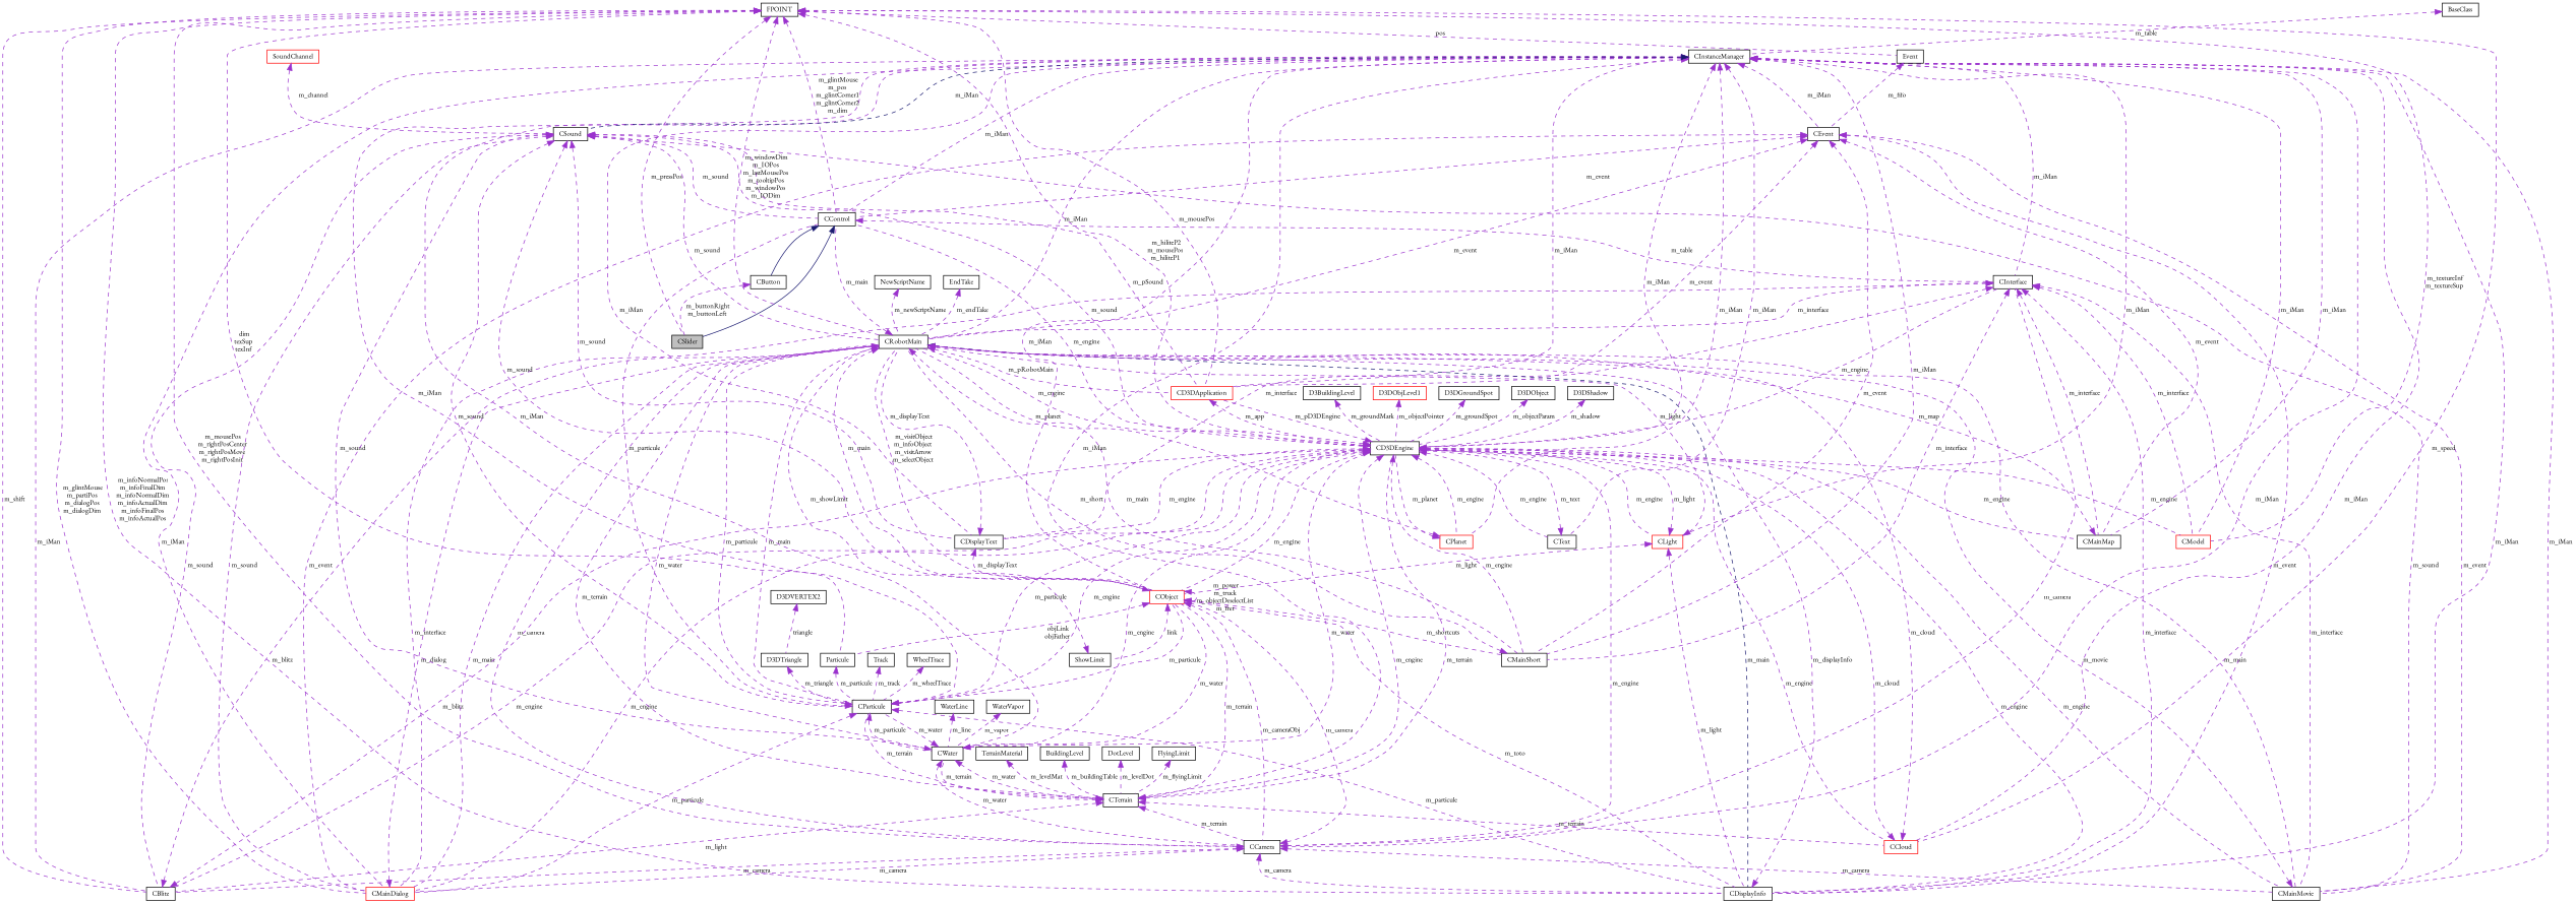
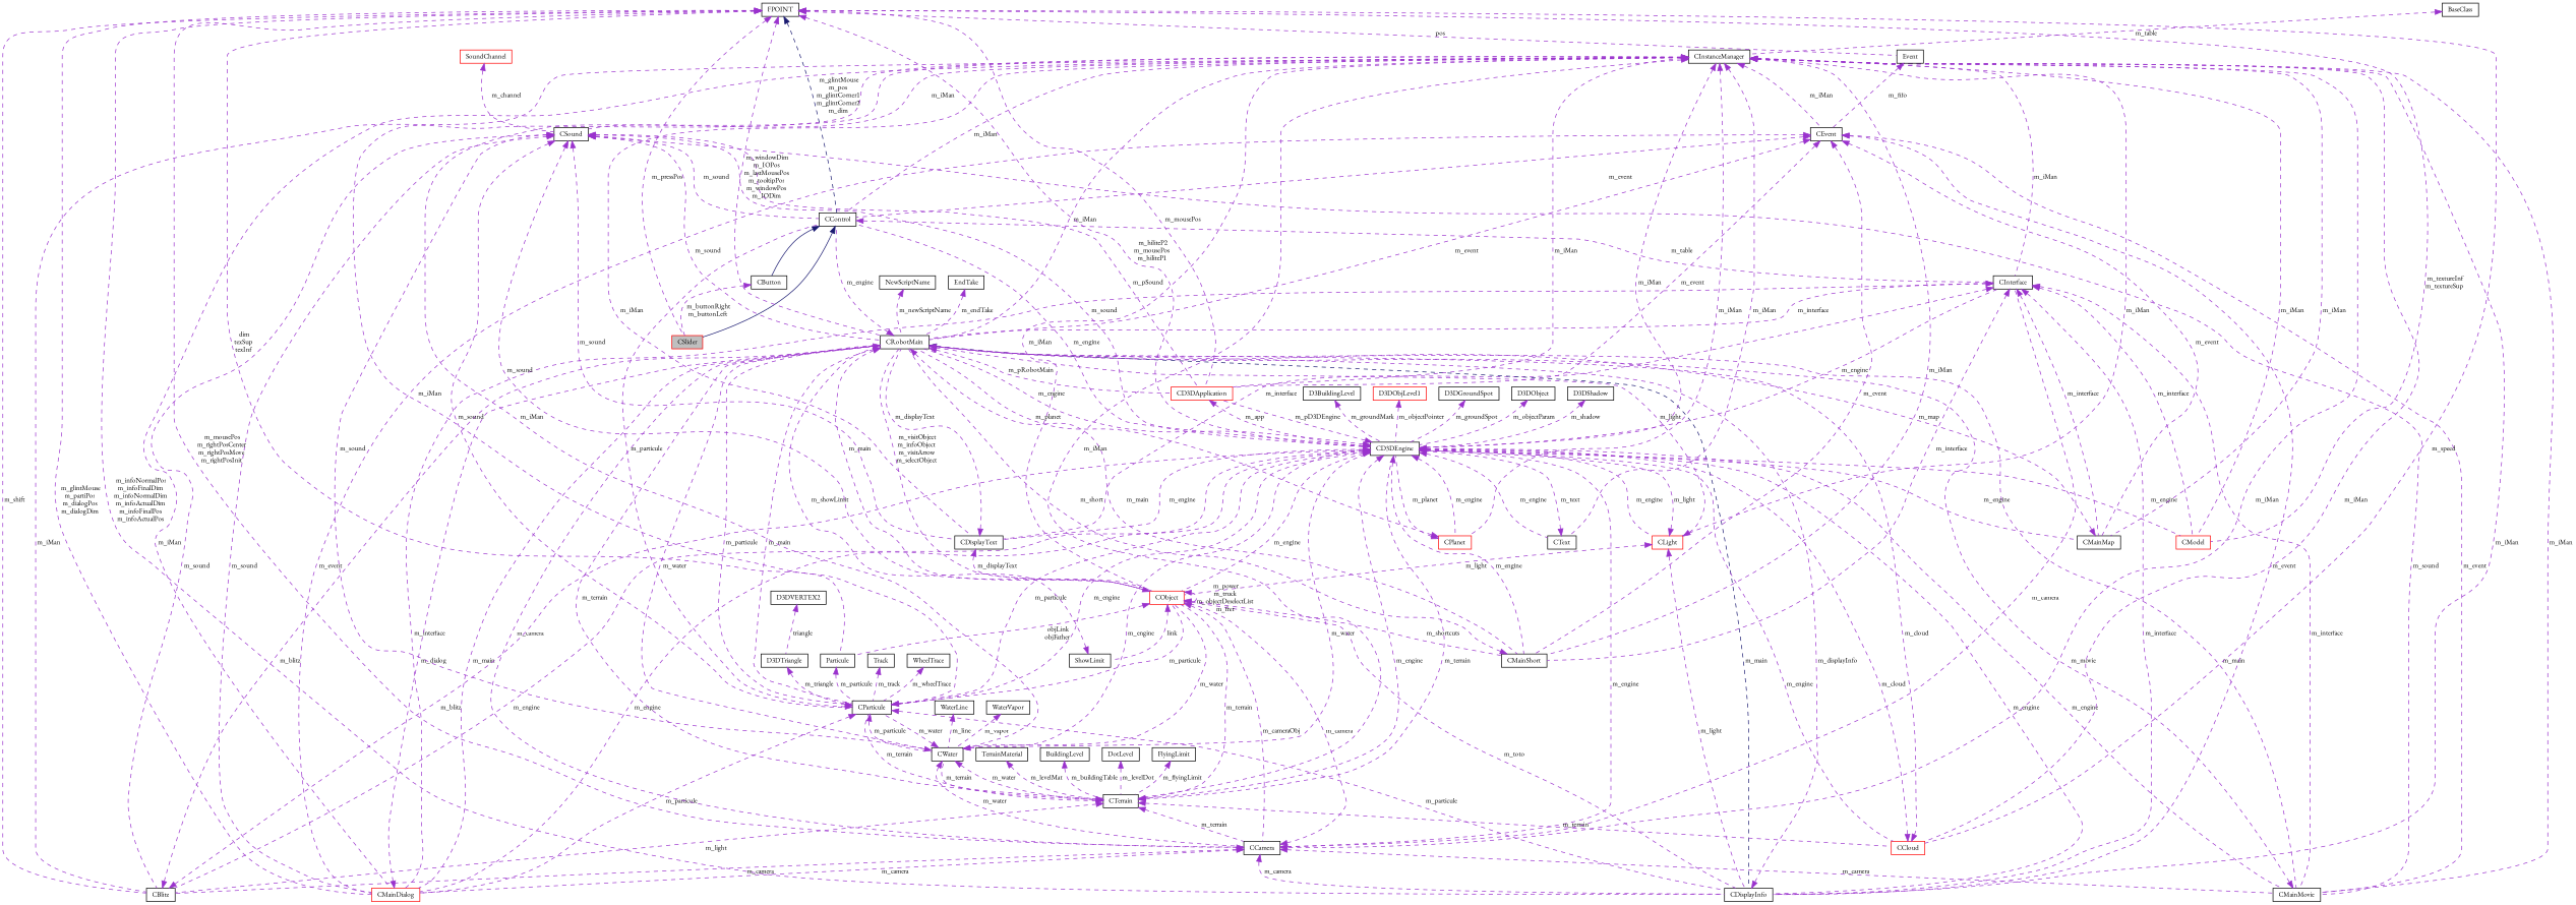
  digraph {
    fontname="EB Garamond"
    node [color=black fillcolor=white fontname="EB Garamond" fontsize=10 shape=record style=filled]
    edge [color=darkorchid3 dir=back fontname="EB Garamond" fontsize=10 labelfontname=Helvetica labelfontsize=10 style=dashed]
-   n1 [fillcolor=grey75 fontcolor=black height=0.2 label=CSlider width=0.4]
+   n1 [color=red fillcolor=grey75 fontcolor=black height=0.2 label=CSlider width=0.4]
    n2 [height=0.2 label=CControl width=0.4]
    n3 [height=0.2 label=CInterface width=0.4]
    n4 [height=0.2 label=CButton width=0.4]
    n5 [height=0.2 label=CRobotMain width=0.4]
    n6 [color=red height=0.2 label=CMainDialog width=0.4]
    n7 [height=0.2 label=CDisplayInfo width=0.4]
    n8 [height=0.2 label=CDisplayText width=0.4]
    n9 [height=0.2 label=CMainMovie width=0.4]
    n10 [color=red height=0.2 label=CModel width=0.4]
    n11 [height=0.2 label=CMainShort width=0.4]
    n12 [height=0.2 label=CMainMap width=0.4]
    n13 [height=0.2 label=CParticule width=0.4]
    n14 [height=0.2 label=CWater width=0.4]
    n15 [height=0.2 label=CD3DEngine width=0.4]
    n16 [color=red height=0.2 label=CObject width=0.4]
    n17 [height=0.2 label=CTerrain width=0.4]
    n18 [height=0.2 label=CCamera width=0.4]
    n19 [height=0.2 label=CBlitz width=0.4]
    n20 [color=red height=0.2 label=CLight width=0.4]
    n21 [color=red height=0.2 label=CCloud width=0.4]
    n22 [color=red height=0.2 label=CPlanet width=0.4]
    n23 [color=red height=0.2 label=CD3DApplication width=0.4]
    n24 [height=0.2 label=CText width=0.4]
    n25 [height=0.2 label=Particule width=0.4]
    n26 [height=0.2 label=ShowLimit width=0.4]
    n27 [height=0.2 label=CInstanceManager width=0.4]
    n28 [height=0.2 label=CSound width=0.4]
    n29 [height=0.2 label=CEvent width=0.4]
    n30 [height=0.2 label=BaseClass width=0.4]
    n31 [height=0.2 label=TerrainMaterial width=0.4]
    n32 [height=0.2 label=BuildingLevel width=0.4]
    n33 [height=0.2 label=DotLevel width=0.4]
    n34 [height=0.2 label=D3BuildingLevel width=0.4]
    n35 [height=0.2 label=FPOINT width=0.4]
    n36 [height=0.2 label=Event width=0.4]
    n37 [color=red height=0.2 label=SoundChannel width=0.4]
    n38 [height=0.2 label=NewScriptName width=0.4]
    n39 [height=0.2 label=EndTake width=0.4]
    n40 [color=red height=0.2 label=D3DObjLevel1 width=0.4]
    n41 [height=0.2 label=D3DGroundSpot width=0.4]
    n42 [height=0.2 label=D3DObject width=0.4]
    n43 [height=0.2 label=D3DShadow width=0.4]
    n44 [height=0.2 label=FlyingLimit width=0.4]
    n45 [height=0.2 label=WaterLine width=0.4]
    n46 [height=0.2 label=WaterVapor width=0.4]
    n47 [height=0.2 label=Track width=0.4]
    n48 [height=0.2 label=D3DTriangle width=0.4]
    n49 [height=0.2 label=D3DVERTEX2 width=0.4]
    n50 [height=0.2 label=WheelTrace width=0.4]
    n2 -> n1 [color=midnightblue style=solid]
    n2 -> n3 [label=" m_table"]
    n2 -> n4 [color=midnightblue style=solid]
    n3 -> n5 [label=" m_interface"]
    n3 -> n6 [label=" m_interface"]
    n3 -> n7 [label=" m_interface"]
    n3 -> n8 [label=" m_interface"]
    n3 -> n9 [label=" m_interface"]
    n3 -> n10 [label=" m_interface"]
    n3 -> n11 [label=" m_interface"]
    n3 -> n12 [label=" m_interface"]
    n4 -> n1 [label=" m_buttonRight\nm_buttonLeft"]
-   n5 -> n2 [label=" m_main"]
+   n5 -> n2 [label=" m_engine"]
    n5 -> n6 [label=" m_main"]
    n5 -> n7 [color=midnightblue label=" m_main"]
    n5 -> n9 [label=" m_main"]
    n5 -> n11 [label=" m_main"]
    n5 -> n13 [label=" m_main"]
    n5 -> n16 [label=" m_main"]
    n5 -> n23 [label=" m_pRobotMain"]
    n6 -> n5 [label=" m_dialog"]
    n7 -> n5 [label=" m_displayInfo"]
    n8 -> n5 [label=" m_displayText"]
    n8 -> n16 [label=" m_displayText"]
    n9 -> n5 [label=" m_movie"]
    n11 -> n5 [label=" m_short"]
    n12 -> n5 [label=" m_map"]
    n13 -> n2 [label=" m_particule"]
    n13 -> n5 [label=" m_particule"]
    n13 -> n6 [label=" m_particule"]
    n13 -> n7 [label=" m_particule"]
    n13 -> n14 [label=" m_particule"]
    n13 -> n15 [label=" m_particule"]
    n13 -> n16 [label=" m_particule"]
    n14 -> n5 [label=" m_water"]
    n14 -> n13 [label=" m_water"]
    n14 -> n15 [label=" m_water"]
    n14 -> n16 [label=" m_water"]
    n14 -> n17 [label=" m_water"]
    n14 -> n18 [label=" m_water"]
    n15 -> n2 [label=" m_engine"]
    n15 -> n3 [label=" m_engine"]
    n15 -> n5 [label=" m_engine"]
    n15 -> n6 [label=" m_engine"]
    n15 -> n7 [label=" m_engine"]
    n15 -> n8 [label=" m_engine"]
    n15 -> n9 [label=" m_engine"]
    n15 -> n10 [label=" m_engine"]
    n15 -> n11 [label=" m_engine"]
    n15 -> n12 [label=" m_engine"]
    n15 -> n13 [label=" m_engine"]
    n15 -> n14 [label=" m_engine"]
    n15 -> n16 [label=" m_engine"]
    n15 -> n17 [label=" m_engine"]
    n15 -> n18 [label=" m_engine"]
    n15 -> n19 [label=" m_engine"]
    n15 -> n20 [label=" m_engine"]
    n15 -> n21 [label=" m_engine"]
    n15 -> n22 [label=" m_engine"]
    n15 -> n23 [label=" m_pD3DEngine"]
    n15 -> n24 [label=" m_engine"]
    n16 -> n5 [label=" m_visitObject\nm_infoObject\nm_visitArrow\nm_selectObject"]
    n16 -> n7 [label=" m_toto"]
    n16 -> n11 [label=" m_shortcuts"]
    n16 -> n16 [label=" m_power\nm_truck\nm_objectDeselectList\nm_fret"]
    n16 -> n18 [label=" m_cameraObj"]
    n16 -> n25 [label=" objLink\nobjFather"]
    n16 -> n26 [label=" link"]
    n17 -> n5 [label=" m_terrain"]
    n17 -> n13 [label=" m_terrain"]
    n17 -> n14 [label=" m_terrain"]
    n17 -> n15 [label=" m_terrain"]
    n17 -> n16 [label=" m_terrain"]
    n17 -> n18 [label=" m_terrain"]
    n17 -> n19 [label=" m_light"]
    n17 -> n21 [label=" m_terrain"]
    n18 -> n3 [label=" m_camera"]
    n18 -> n5 [label=" m_camera"]
    n18 -> n6 [label=" m_camera"]
    n18 -> n7 [label=" m_camera"]
    n18 -> n9 [label=" m_camera"]
    n18 -> n16 [label=" m_camera"]
    n18 -> n19 [label=" m_camera"]
    n19 -> n5 [label=" m_blitz"]
    n19 -> n15 [label=" m_blitz"]
    n20 -> n5 [label=" m_light"]
    n20 -> n7 [label=" m_light"]
    n20 -> n15 [label=" m_light"]
    n20 -> n16 [label=" m_light"]
    n21 -> n5 [label=" m_cloud"]
    n21 -> n15 [label=" m_cloud"]
    n22 -> n5 [label=" m_planet"]
    n22 -> n15 [label=" m_planet"]
    n23 -> n15 [label=" m_app"]
    n24 -> n15 [label=" m_text"]
    n25 -> n13 [label=" m_particule"]
    n26 -> n5 [label=" m_showLimit"]
    n27 -> n2 [label=" m_iMan"]
    n27 -> n3 [label=" m_iMan"]
    n27 -> n5 [label=" m_iMan"]
    n27 -> n6 [label=" m_iMan"]
    n27 -> n7 [label=" m_iMan"]
    n27 -> n8 [label=" m_iMan"]
    n27 -> n9 [label=" m_iMan"]
    n27 -> n10 [label=" m_iMan"]
    n27 -> n11 [label=" m_iMan"]
    n27 -> n12 [label=" m_iMan"]
    n27 -> n13 [label=" m_iMan"]
    n27 -> n14 [label=" m_iMan"]
    n27 -> n15 [label=" m_iMan"]
    n27 -> n16 [label=" m_iMan"]
    n27 -> n17 [label=" m_iMan"]
    n27 -> n18 [label=" m_iMan"]
    n27 -> n19 [label=" m_iMan"]
    n27 -> n20 [label=" m_iMan"]
    n27 -> n21 [label=" m_iMan"]
    n27 -> n22 [label=" m_iMan"]
    n27 -> n23 [label=" m_iMan"]
    n27 -> n24 [label=" m_iMan"]
-   n27 -> n28 [color=midnightblue label=" m_iMan"]
+   n27 -> n28 [label=" m_iMan"]
    n27 -> n29 [label=" m_iMan"]
    n28 -> n2 [label=" m_sound"]
    n28 -> n5 [label=" m_sound"]
    n28 -> n6 [label=" m_sound"]
    n28 -> n8 [label=" m_sound"]
    n28 -> n9 [label=" m_sound"]
    n28 -> n13 [label=" m_sound"]
    n28 -> n14 [label=" m_sound"]
    n28 -> n15 [label=" m_sound"]
    n28 -> n16 [label=" m_sound"]
    n28 -> n19 [label=" m_sound"]
    n28 -> n23 [label=" m_pSound"]
    n29 -> n2 [label=" m_event"]
    n29 -> n5 [label=" m_event"]
    n29 -> n6 [label=" m_event"]
    n29 -> n7 [label=" m_event"]
    n29 -> n9 [label=" m_event"]
    n29 -> n11 [label=" m_event"]
    n29 -> n12 [label=" m_event"]
    n29 -> n23 [label=" m_event"]
    n30 -> n27 [label=" m_table"]
    n31 -> n17 [label=" m_levelMat"]
    n32 -> n17 [label=" m_buildingTable"]
    n33 -> n17 [label=" m_levelDot"]
    n34 -> n15 [label=" m_groundMark"]
    n35 -> n1 [label=" m_pressPos"]
-   n35 -> n2 [label=" m_glintMouse\nm_pos\nm_glintCorner1\nm_glintCorner2\nm_dim"]
+   n35 -> n2 [color=midnightblue label=" m_glintMouse\nm_pos\nm_glintCorner1\nm_glintCorner2\nm_dim"]
    n35 -> n5 [label=" m_windowDim\nm_IOPos\nm_lastMousePos\nm_tooltipPos\nm_windowPos\nm_IODim"]
    n35 -> n6 [label=" m_glintMouse\nm_partiPos\nm_dialogPos\nm_dialogDim"]
    n35 -> n7 [label=" m_infoNormalPos\nm_infoFinalDim\nm_infoNormalDim\nm_infoActualDim\nm_infoFinalPos\nm_infoActualPos"]
    n35 -> n10 [label=" m_textureInf\nm_textureSup"]
    n35 -> n15 [label=" m_hiliteP2\nm_mousePos\nm_hiliteP1"]
    n35 -> n18 [label=" m_mousePos\nm_rightPosCenter\nm_rightPosMove\nm_rightPosInit"]
    n35 -> n19 [label=" m_shift"]
    n35 -> n21 [label=" m_speed"]
    n35 -> n23 [label=" m_mousePos"]
    n35 -> n25 [label=" dim\ntexSup\ntexInf"]
    n35 -> n36 [label=" pos"]
    n36 -> n29 [label=" m_fifo"]
    n37 -> n28 [label=" m_channel"]
    n38 -> n5 [label=" m_newScriptName"]
    n39 -> n5 [label=" m_endTake"]
    n40 -> n15 [label=" m_objectPointer"]
    n41 -> n15 [label=" m_groundSpot"]
    n42 -> n15 [label=" m_objectParam"]
    n43 -> n15 [label=" m_shadow"]
    n44 -> n17 [label=" m_flyingLimit"]
    n45 -> n14 [label=" m_line"]
    n46 -> n14 [label=" m_vapor"]
    n47 -> n13 [label=" m_track"]
    n48 -> n13 [label=" m_triangle"]
    n49 -> n48 [label=" triangle"]
    n50 -> n13 [label=" m_wheelTrace"]
  }
